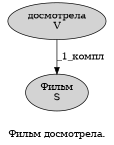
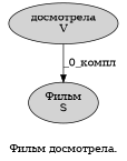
  digraph {
    label="Фильм досмотрела."
    node [fillcolor=lightgray penwidth=1 shape=ellipse style=filled]
    n1 [label="Фильм\nS"]
    n2 [label="досмотрела\nV"]
-   n2 -> n1 [label="_1_компл"]
+   n2 -> n1 [label="_0_компл"]
  }
